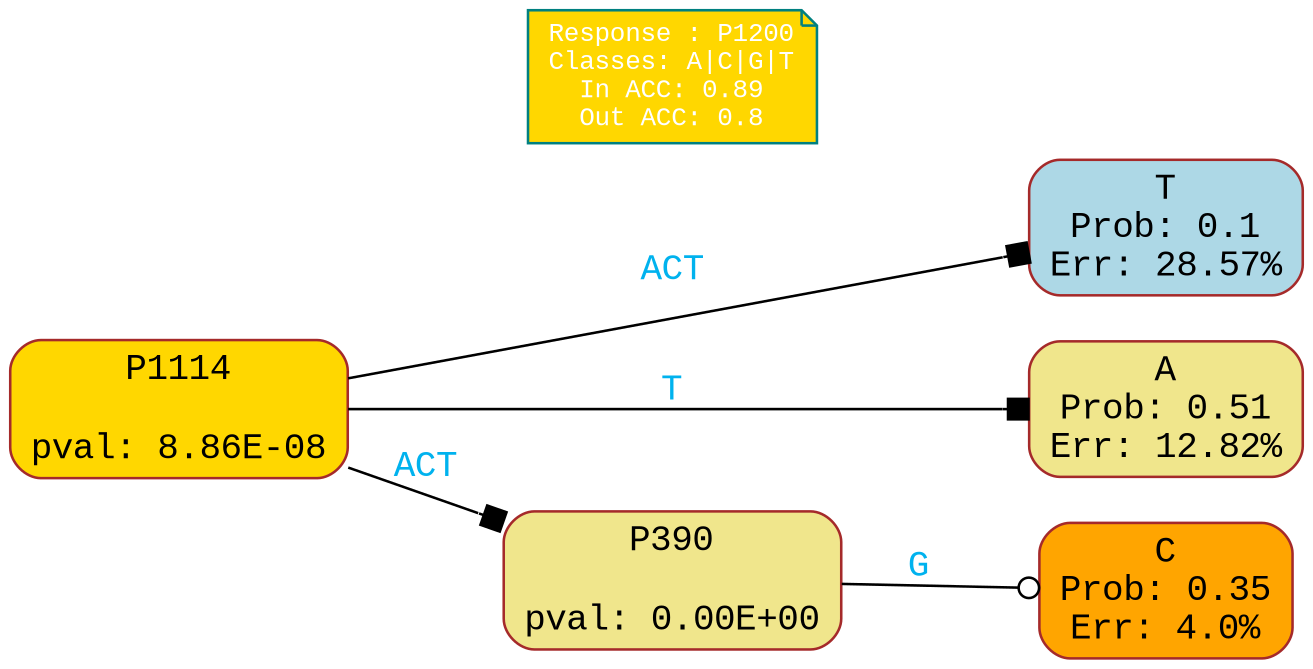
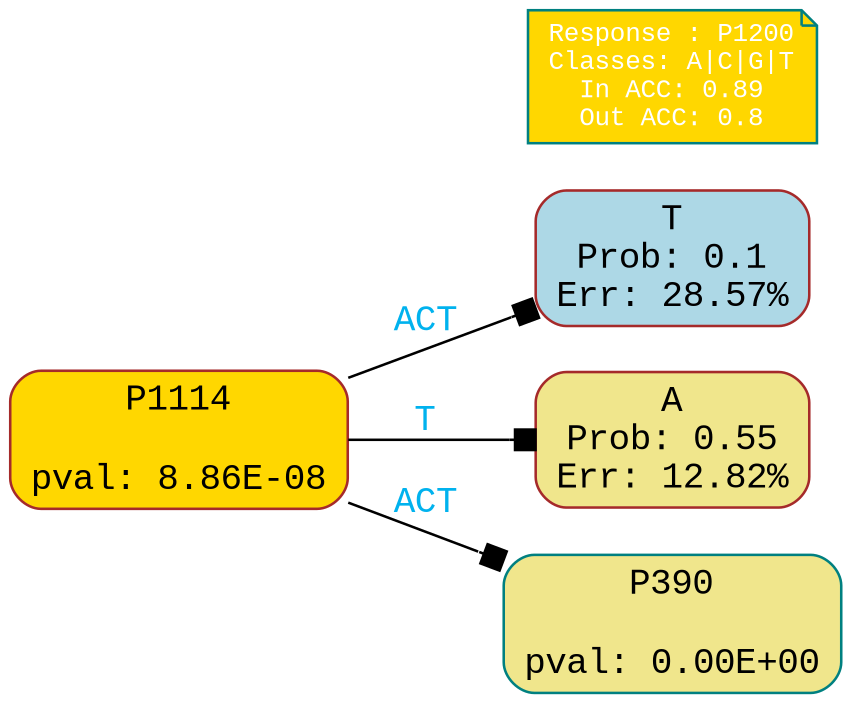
  digraph {
    fontname="Liberation Mono"
    rankdir=LR
    ranksep=equally
    splines=polylines
    node [color=brown fillcolor=khaki fontname="Liberation Mono" shape=box style="filled, rounded"]
    edge [arrowhead=box fontcolor=deepskyblue2 fontname="Liberation Mono"]
    n1 [fillcolor=lightblue label="T\nProb: 0.1\nErr: 28.57%"]
-   n2 [label="A\nProb: 0.51\nErr: 12.82%"]
-   n3 [fillcolor=orange label="C\nProb: 0.35\nErr: 4.0%"]
+   n2 [label="A\nProb: 0.55\nErr: 12.82%"]
    n4 [align=left color=teal fillcolor=gold fontcolor=white fontsize=10 label="Response : P1200\nClasses: A|C|G|T\nIn ACC: 0.89\nOut ACC: 0.8\n" shape=note style=filled]
-   n5 [label="P390\n\npval: 0.00E+00"]
+   n5 [color=teal label="P390\n\npval: 0.00E+00"]
    n6 [fillcolor=gold label="P1114\n\npval: 8.86E-08"]
    subgraph sub_1 {
      rank=same
      n1
      n2
-     n3
    }
    subgraph sub_2 {
      rank=same
      n4
      n5
    }
-   n5 -> n3 [arrowhead=odot label=G]
    n6 -> n1 [label=ACT]
    n6 -> n2 [label=T]
    n6 -> n5 [label=ACT]
  }
